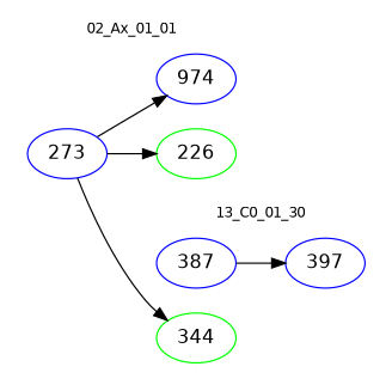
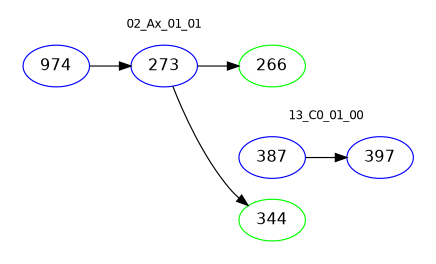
  digraph {
    fontname="DejaVu Sans"
    rankdir=LR
    node [color=blue fontname="DejaVu Sans"]
    edge [color=black fontname="DejaVu Sans"]
    n1 [label=273]
-   n2 [color=green label=226]
+   n2 [color=green label=266]
    n3 [label=974]
    n4 [label=387]
    n5 [color=green label=344]
    n6 [label=397]
    subgraph cluster_1 {
      color=white
      fontsize=10
      label="02_Ax_01_01"
      n1
      n2
      n3
    }
    subgraph cluster_2 {
      color=white
      fontsize=10
-     label="13_C0_01_30"
+     label="13_C0_01_00"
      n4
      n5
      n6
    }
    n1 -> n2
-   n1 -> n3
+   n3 -> n1
    n1 -> n5
    n4 -> n6
  }
